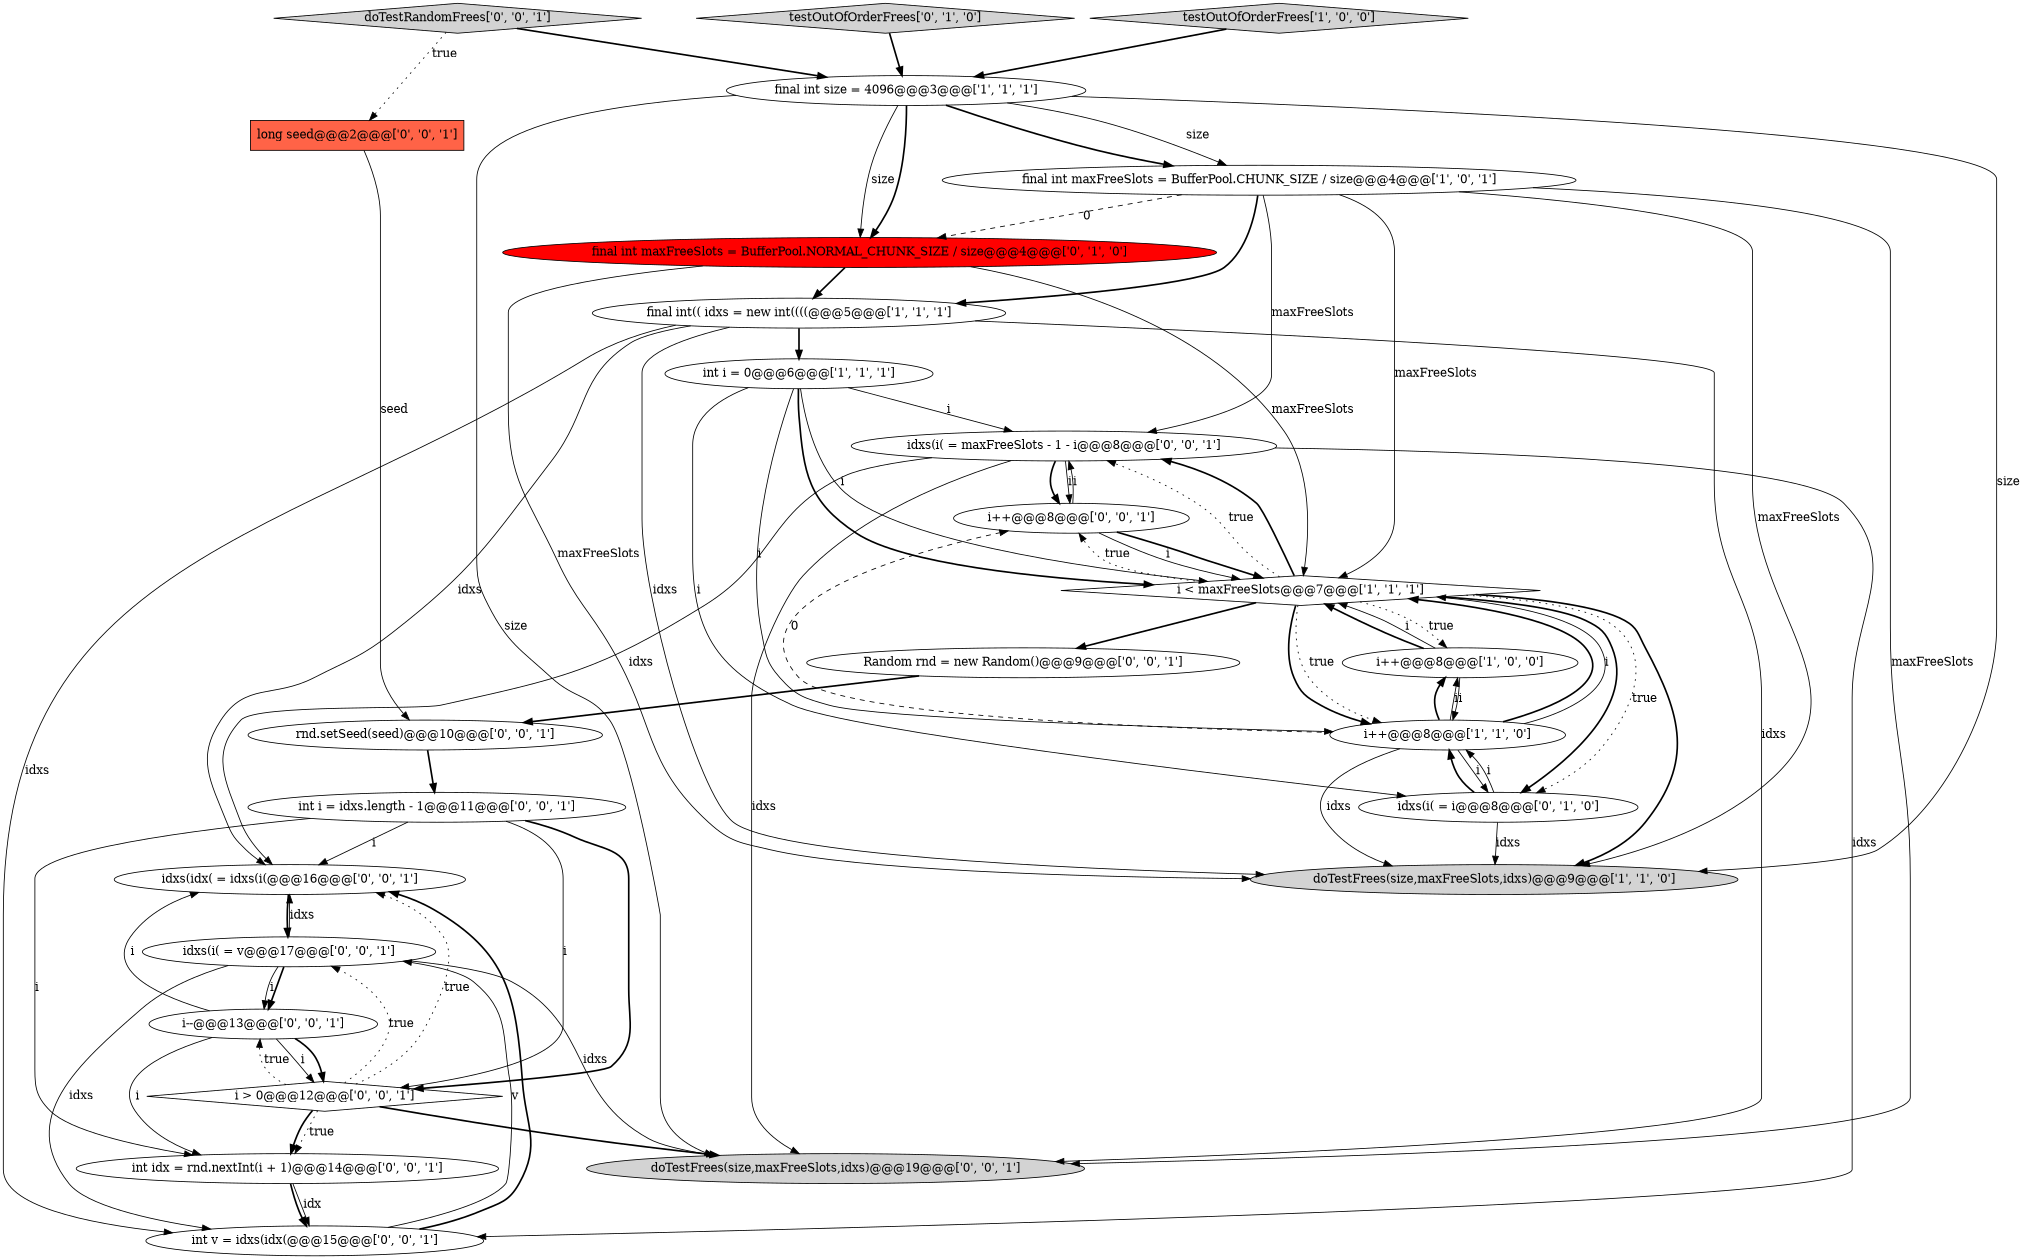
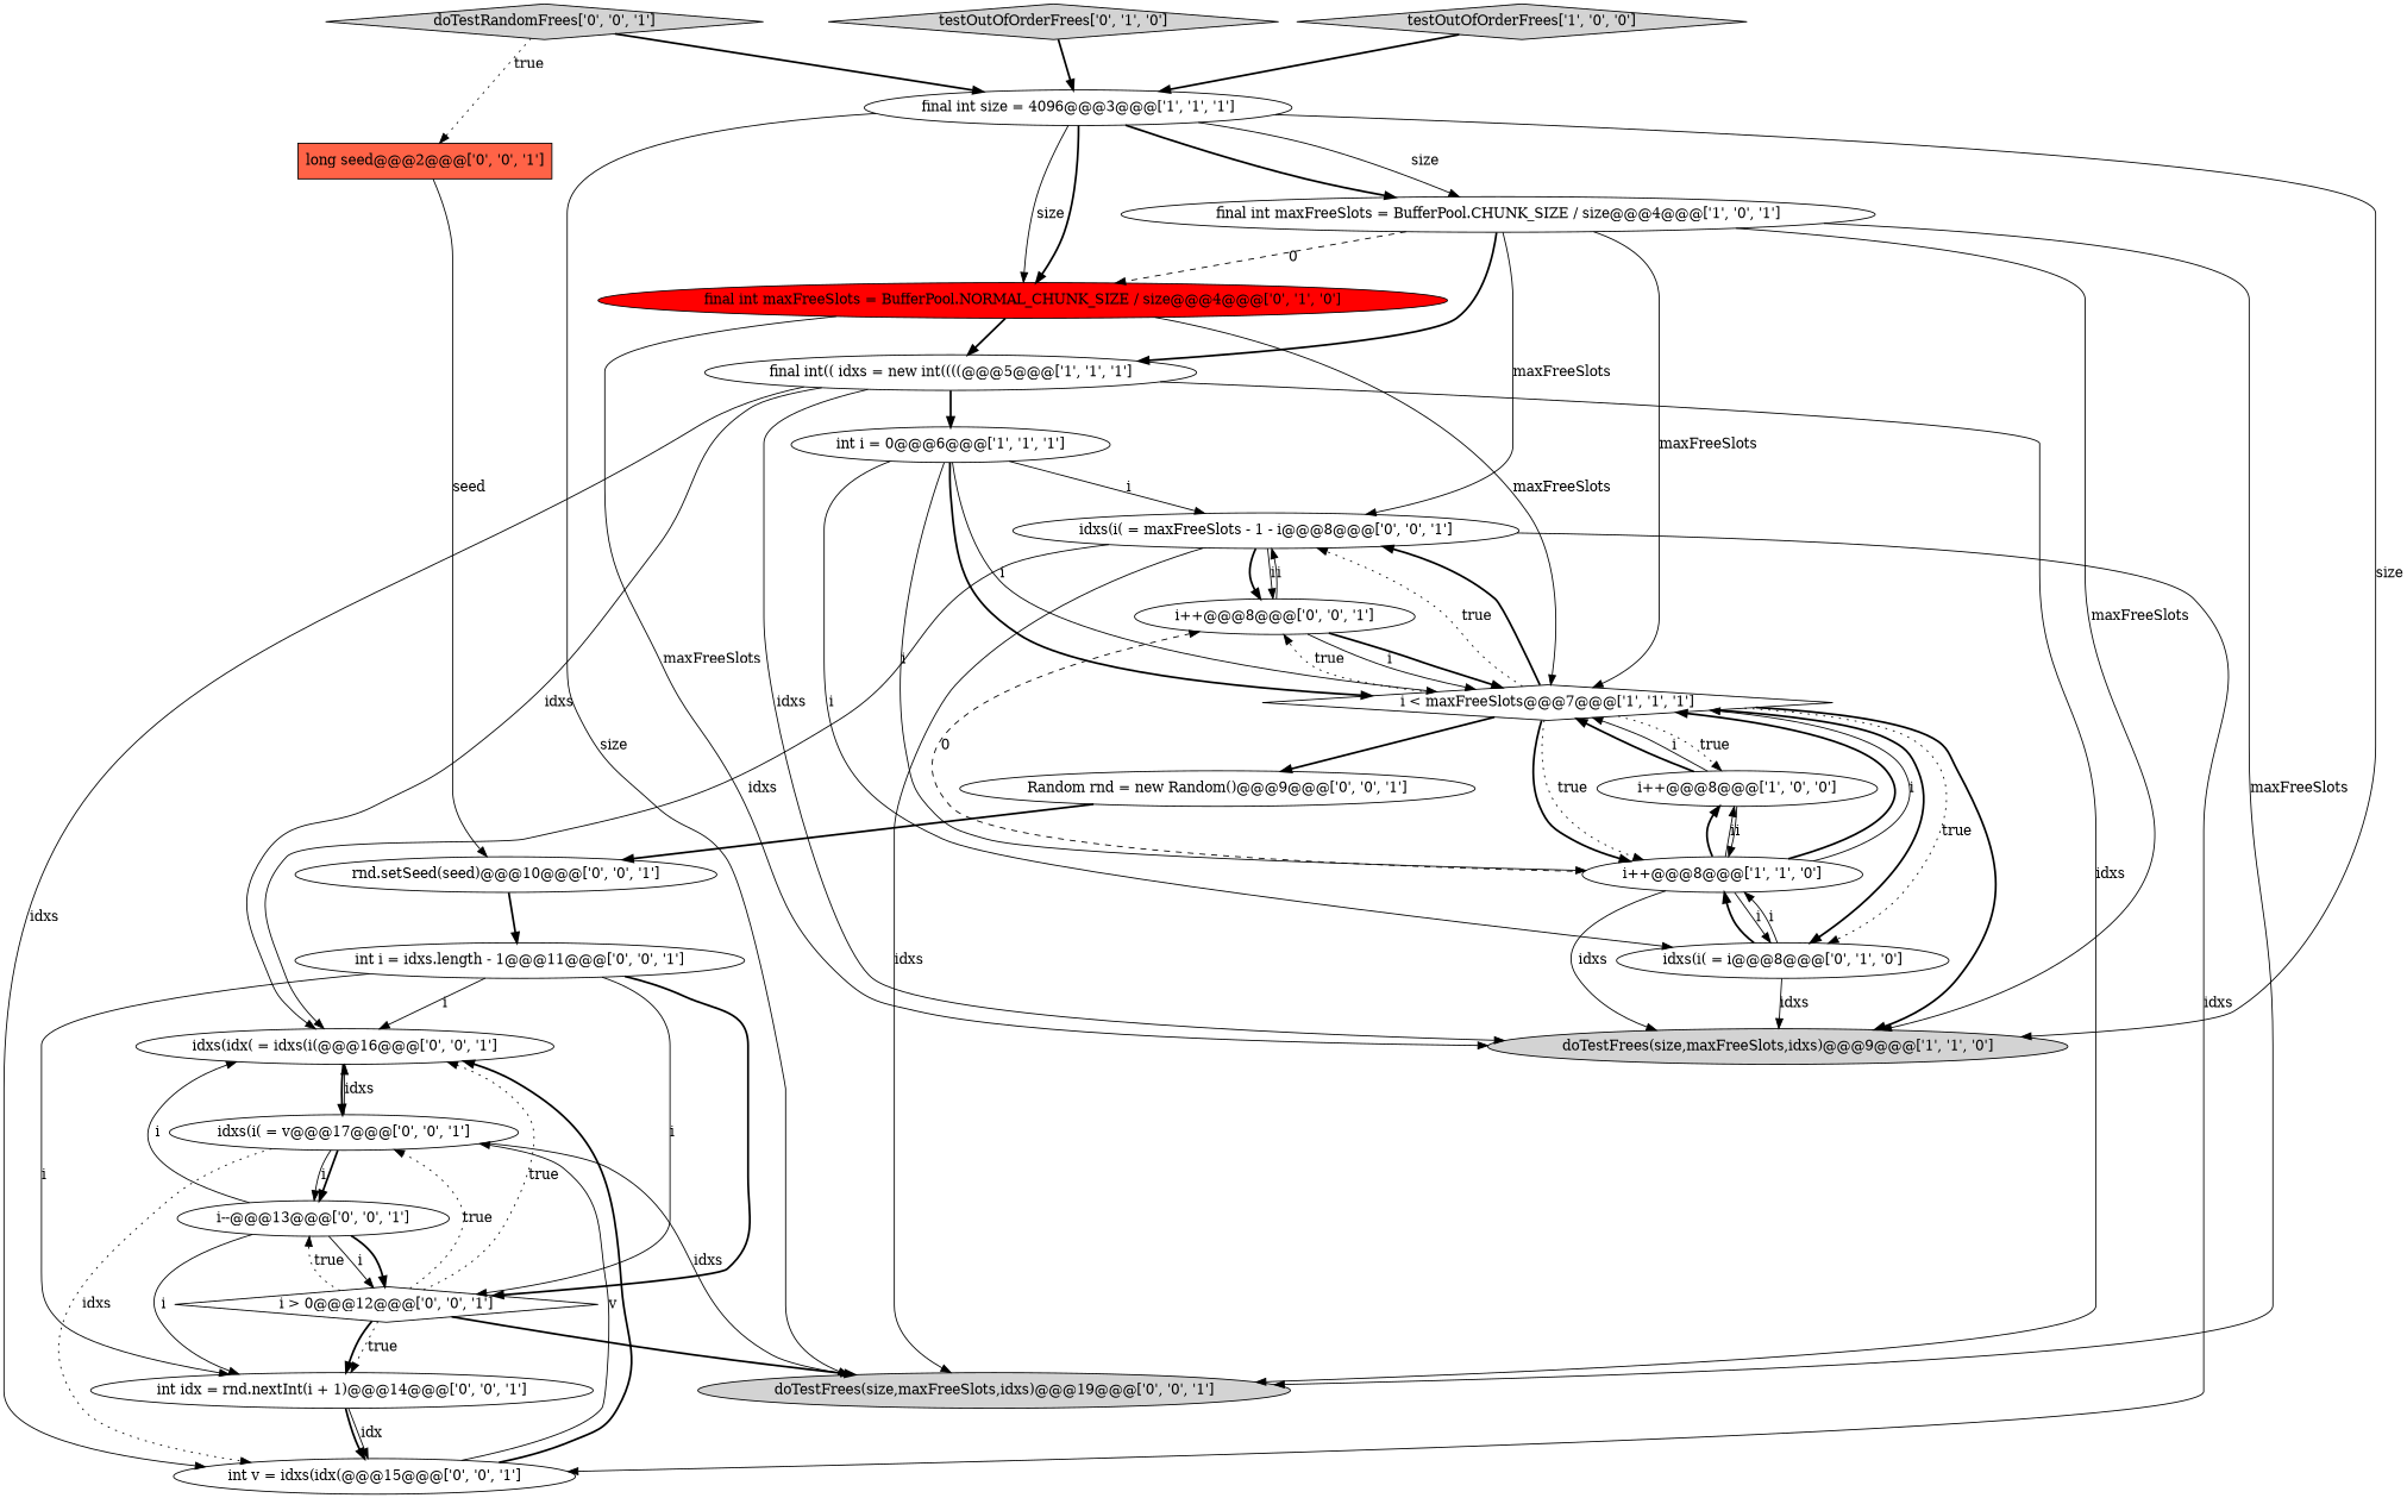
  digraph {
    node [fillcolor=white shape=ellipse style=filled]
    edge [style=solid]
    n1 [label="rnd.setSeed(seed)@@@10@@@['0', '0', '1']"]
    n2 [label="int i = idxs.length - 1@@@11@@@['0', '0', '1']"]
    n3 [label="idxs(idx( = idxs(i(@@@16@@@['0', '0', '1']"]
    n4 [label="int idx = rnd.nextInt(i + 1)@@@14@@@['0', '0', '1']"]
    n5 [label="i > 0@@@12@@@['0', '0', '1']" shape=diamond]
    n6 [fillcolor=lightgray label="doTestRandomFrees['0', '0', '1']" shape=diamond]
    n7 [label="final int size = 4096@@@3@@@['1', '1', '1']"]
    n8 [fillcolor=tomato label="long seed@@@2@@@['0', '0', '1']" shape=box]
    n9 [fillcolor=lightgray label="doTestFrees(size,maxFreeSlots,idxs)@@@9@@@['1', '1', '0']"]
    n10 [fillcolor=red label="final int maxFreeSlots = BufferPool.NORMAL_CHUNK_SIZE / size@@@4@@@['0', '1', '0']"]
    n11 [fillcolor=lightgray label="doTestFrees(size,maxFreeSlots,idxs)@@@19@@@['0', '0', '1']"]
    n12 [label="final int maxFreeSlots = BufferPool.CHUNK_SIZE / size@@@4@@@['1', '0', '1']"]
    n13 [label="idxs(i( = v@@@17@@@['0', '0', '1']"]
    n14 [label="int v = idxs(idx(@@@15@@@['0', '0', '1']"]
    n15 [label="i--@@@13@@@['0', '0', '1']"]
    n16 [label="i++@@@8@@@['0', '0', '1']"]
    n17 [label="idxs(i( = maxFreeSlots - 1 - i@@@8@@@['0', '0', '1']"]
    n18 [label="i < maxFreeSlots@@@7@@@['1', '1', '1']" shape=diamond]
    n19 [label="idxs(i( = i@@@8@@@['0', '1', '0']"]
    n20 [label="i++@@@8@@@['1', '1', '0']"]
    n21 [label="i++@@@8@@@['1', '0', '0']"]
    n22 [label="Random rnd = new Random()@@@9@@@['0', '0', '1']"]
    n23 [label="final int(( idxs = new int((((@@@5@@@['1', '1', '1']"]
    n24 [label="int i = 0@@@6@@@['1', '1', '1']"]
    n25 [fillcolor=lightgray label="testOutOfOrderFrees['0', '1', '0']" shape=diamond]
    n26 [fillcolor=lightgray label="testOutOfOrderFrees['1', '0', '0']" shape=diamond]
    n1 -> n2 [style=bold]
    n2 -> n3 [label=i]
    n2 -> n4 [label=i]
    n2 -> n5 [style=bold]
    n2 -> n5 [label=i]
    n3 -> n13 [style=bold]
    n4 -> n14 [label=idx]
    n4 -> n14 [style=bold]
    n5 -> n3 [label=true style=dotted]
    n5 -> n4 [label=true style=dotted]
    n5 -> n4 [style=bold]
    n5 -> n11 [style=bold]
    n5 -> n13 [label=true style=dotted]
    n5 -> n15 [label=true style=dotted]
    n6 -> n7 [style=bold]
    n6 -> n8 [label=true style=dotted]
    n7 -> n9 [label=size]
    n7 -> n10 [label=size]
    n7 -> n10 [style=bold]
    n7 -> n11 [label=size]
    n7 -> n12 [label=size]
    n7 -> n12 [style=bold]
    n8 -> n1 [label=seed]
    n10 -> n9 [label=maxFreeSlots]
    n10 -> n18 [label=maxFreeSlots]
    n10 -> n23 [style=bold]
    n12 -> n9 [label=maxFreeSlots]
    n12 -> n10 [label=0 style=dashed]
    n12 -> n11 [label=maxFreeSlots]
    n12 -> n17 [label=maxFreeSlots]
    n12 -> n18 [label=maxFreeSlots]
    n12 -> n23 [style=bold]
    n13 -> n3 [label=idxs]
    n13 -> n11 [label=idxs]
-   n13 -> n14 [label=idxs]
+   n13 -> n14 [label=idxs style=dotted]
    n13 -> n15 [style=bold]
    n13 -> n15 [label=i]
    n14 -> n3 [style=bold]
    n14 -> n13 [label=v]
    n15 -> n3 [label=i]
    n15 -> n4 [label=i]
    n15 -> n5 [style=bold]
    n15 -> n5 [label=i]
    n16 -> n17 [label=i]
    n16 -> n18 [label=i]
    n16 -> n18 [style=bold]
    n17 -> n3 [label=idxs]
    n17 -> n11 [label=idxs]
    n17 -> n14 [label=idxs]
    n17 -> n16 [style=bold]
    n17 -> n16 [label=i]
    n18 -> n9 [style=bold]
    n18 -> n16 [label=true style=dotted]
    n18 -> n17 [label=true style=dotted]
    n18 -> n17 [style=bold]
    n18 -> n19 [style=bold]
    n18 -> n19 [label=true style=dotted]
    n18 -> n20 [label=true style=dotted]
    n18 -> n20 [style=bold]
    n18 -> n21 [label=true style=dotted]
    n18 -> n22 [style=bold]
    n19 -> n9 [label=idxs]
    n19 -> n20 [label=i]
    n19 -> n20 [style=bold]
    n20 -> n9 [label=idxs]
    n20 -> n16 [label=0 style=dashed]
    n20 -> n18 [style=bold]
    n20 -> n18 [label=i]
    n20 -> n19 [label=i]
    n20 -> n21 [style=bold]
    n20 -> n21 [label=i]
    n21 -> n18 [style=bold]
    n21 -> n18 [label=i]
    n21 -> n20 [label=i]
    n22 -> n1 [style=bold]
    n23 -> n3 [label=idxs]
    n23 -> n9 [label=idxs]
    n23 -> n11 [label=idxs]
    n23 -> n14 [label=idxs]
    n23 -> n24 [style=bold]
    n24 -> n17 [label=i]
    n24 -> n18 [label=i]
    n24 -> n18 [style=bold]
    n24 -> n19 [label=i]
    n24 -> n20 [label=i]
    n25 -> n7 [style=bold]
    n26 -> n7 [style=bold]
  }
